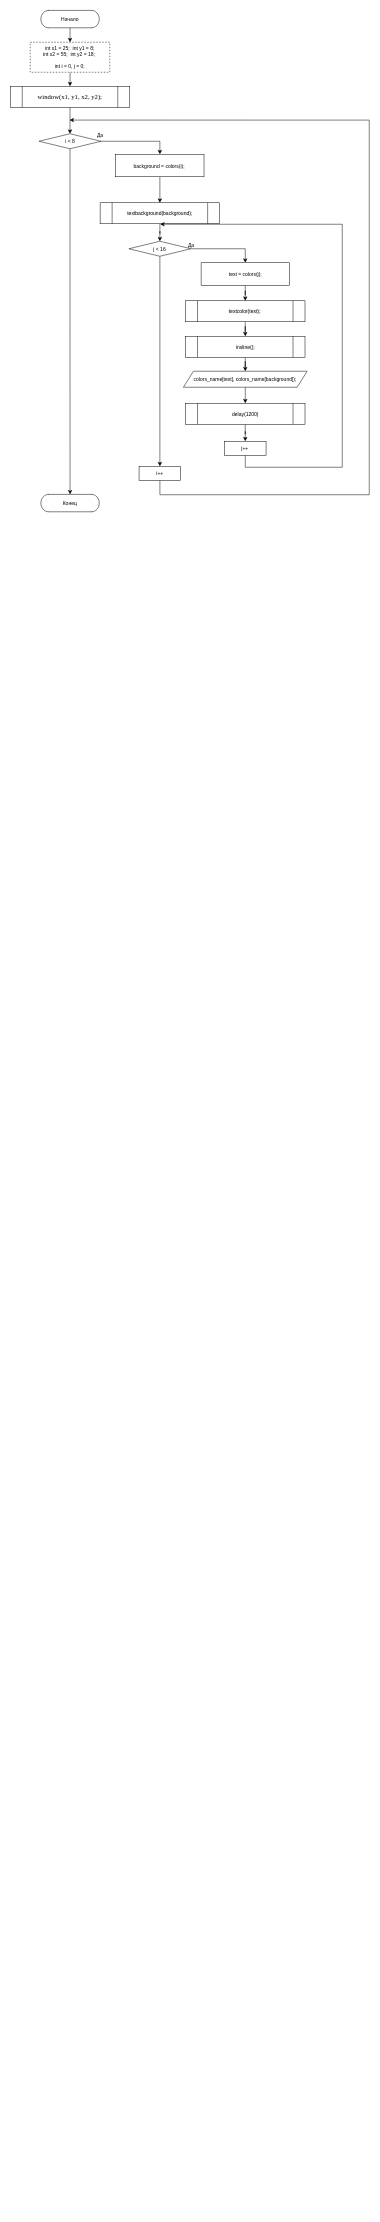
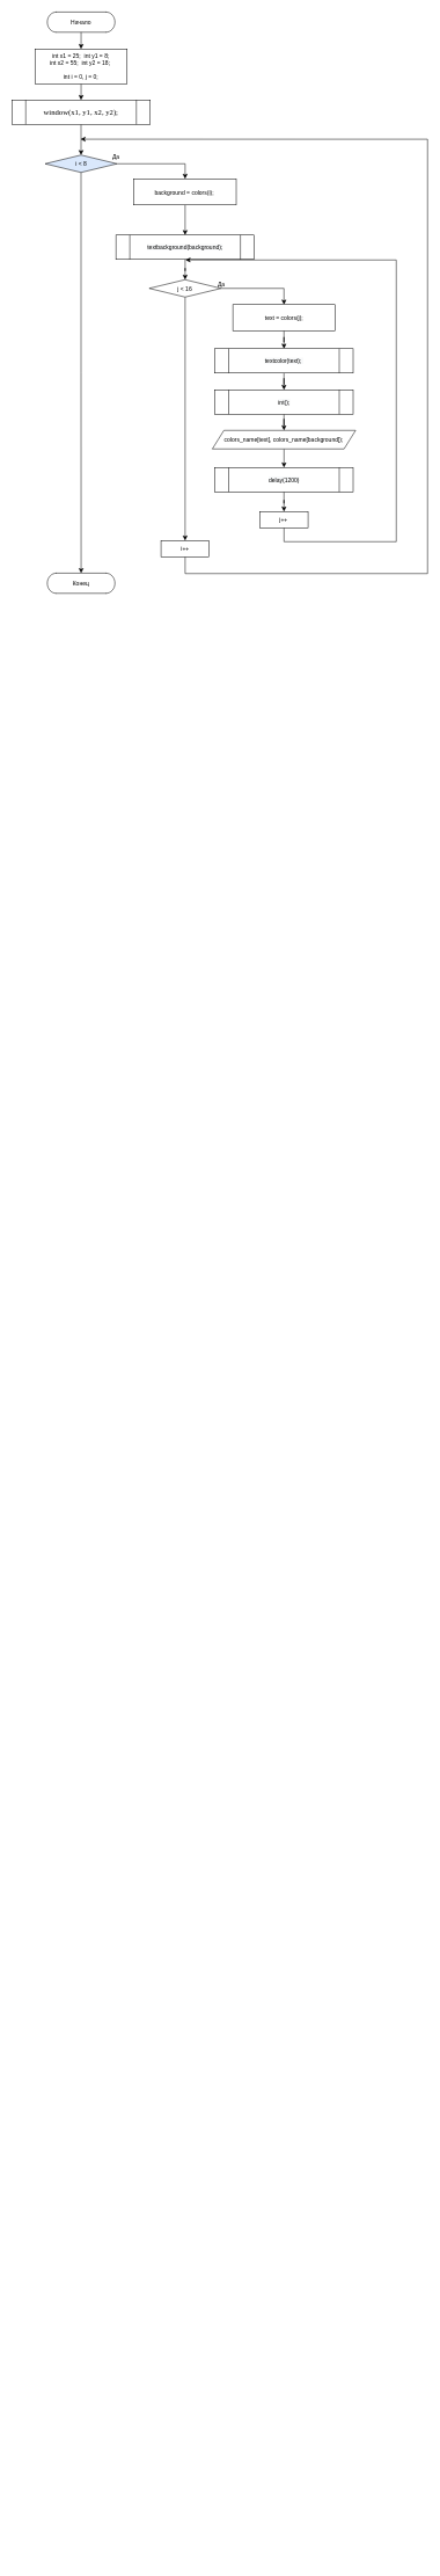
  <mxCell id="0" />
  <mxCell id="1" parent="0" />
  <mxCell id="2" style="edgeStyle=orthogonalEdgeStyle;rounded=0;sketch=0;orthogonalLoop=1;jettySize=auto;html=1;entryX=0.5;entryY=0;entryDx=0;entryDy=0;shadow=0;endArrow=none;" parent="1" edge="1"><mxGeometry relative="1" as="geometry"><mxPoint x="339" y="1794.38" as="sourcePoint" /></mxGeometry></mxCell>
  <mxCell id="3" style="edgeStyle=orthogonalEdgeStyle;rounded=0;orthogonalLoop=1;jettySize=auto;html=1;entryX=0.5;entryY=0;entryDx=0;entryDy=0;endArrow=none;endFill=0;" parent="1" edge="1"><mxGeometry relative="1" as="geometry"><mxPoint x="491.92" y="4422" as="sourcePoint" /></mxGeometry></mxCell>
  <mxCell id="4" value="Конец" style="group;fontSize=10;align=center;verticalAlign=middle;" parent="1" vertex="1" connectable="0"><mxGeometry x="80.94" y="988" width="117.11" height="35.38" as="geometry" /></mxCell>
  <mxCell id="5" value="" style="verticalLabelPosition=bottom;verticalAlign=middle;html=1;shape=mxgraph.basic.arc;startAngle=0;endAngle=0.5;shadow=0;gradientColor=none;fontSize=10;fontColor=#000000;align=center;" parent="4" vertex="1"><mxGeometry x="86.114" y="0.29" width="30.996" height="34.799" as="geometry" /></mxCell>
  <mxCell id="6" value="" style="shape=partialRectangle;whiteSpace=wrap;html=1;left=0;right=0;fillColor=none;shadow=0;fontSize=10;fontColor=#000000;align=center;verticalAlign=middle;" parent="4" vertex="1"><mxGeometry x="15.776" y="0.29" width="85.836" height="34.799" as="geometry" /></mxCell>
  <mxCell id="7" value="" style="verticalLabelPosition=bottom;verticalAlign=middle;html=1;shape=mxgraph.basic.arc;startAngle=0;endAngle=0.5;shadow=0;gradientColor=none;fontSize=10;fontColor=#000000;rotation=-179;align=center;" parent="4" vertex="1"><mxGeometry x="0.278" y="0.29" width="30.996" height="34.799" as="geometry" /></mxCell>
  <mxCell id="8" style="edgeStyle=orthogonalEdgeStyle;rounded=0;orthogonalLoop=1;jettySize=auto;html=1;entryX=0.5;entryY=0;entryDx=0;entryDy=0;" edge="1" parent="1" source="9" target="19"><mxGeometry relative="1" as="geometry" /></mxCell>
  <mxCell id="9" value="&lt;p class=&quot;MsoNormal&quot; style=&quot;background: white&quot;&gt;&lt;span lang=&quot;EN-US&quot; style=&quot;font-size: 10pt ; font-family: &amp;#34;consolas&amp;#34;&quot;&gt;window(x1, y1, x2, y2);&lt;/span&gt;&lt;/p&gt;" style="shape=process;whiteSpace=wrap;html=1;backgroundOutline=1;fontSize=10;" vertex="1" parent="1"><mxGeometry x="20" y="172" width="239" height="42" as="geometry" /></mxCell>
  <mxCell id="10" value="Начало" style="group;fontSize=10;align=center;verticalAlign=middle;" vertex="1" connectable="0" parent="1"><mxGeometry x="80.94" y="20" width="117.11" height="35.38" as="geometry" /></mxCell>
  <mxCell id="11" value="" style="verticalLabelPosition=bottom;verticalAlign=middle;html=1;shape=mxgraph.basic.arc;startAngle=0;endAngle=0.5;shadow=0;gradientColor=none;fontSize=10;fontColor=#000000;align=center;" vertex="1" parent="10"><mxGeometry x="86.114" y="0.29" width="30.996" height="34.799" as="geometry" /></mxCell>
  <mxCell id="12" value="" style="shape=partialRectangle;whiteSpace=wrap;html=1;left=0;right=0;fillColor=none;shadow=0;fontSize=10;fontColor=#000000;align=center;verticalAlign=middle;" vertex="1" parent="10"><mxGeometry x="15.776" y="0.29" width="85.836" height="34.799" as="geometry" /></mxCell>
  <mxCell id="13" value="" style="verticalLabelPosition=bottom;verticalAlign=middle;html=1;shape=mxgraph.basic.arc;startAngle=0;endAngle=0.5;shadow=0;gradientColor=none;fontSize=10;fontColor=#000000;rotation=-179;align=center;" vertex="1" parent="10"><mxGeometry x="0.278" y="0.29" width="30.996" height="34.799" as="geometry" /></mxCell>
  <mxCell id="14" style="edgeStyle=orthogonalEdgeStyle;rounded=0;orthogonalLoop=1;jettySize=auto;html=1;entryX=0.5;entryY=0;entryDx=0;entryDy=0;" edge="1" parent="1" source="15" target="9"><mxGeometry relative="1" as="geometry" /></mxCell>
- <mxCell id="15" value="int x1 = 25;&amp;nbsp; int y1 = 8; &lt;br&gt;int x2 = 55;&amp;nbsp; int y2 = 18;&amp;nbsp;&lt;br&gt;&lt;br&gt;int i = 0, j = 0;" style="rounded=0;whiteSpace=wrap;html=1;fontSize=10;align=center;verticalAlign=middle;dashed=1;" vertex="1" parent="1"><mxGeometry x="59.97" y="84" width="159.06" height="60" as="geometry" /></mxCell>
+ <mxCell id="15" value="int x1 = 25;&amp;nbsp; int y1 = 8; &lt;br&gt;int x2 = 55;&amp;nbsp; int y2 = 18;&amp;nbsp;&lt;br&gt;&lt;br&gt;int i = 0, j = 0;" style="rounded=0;whiteSpace=wrap;html=1;fontSize=10;align=center;verticalAlign=middle;" vertex="1" parent="1"><mxGeometry x="59.97" y="84" width="159.06" height="60" as="geometry" /></mxCell>
  <mxCell id="16" style="edgeStyle=orthogonalEdgeStyle;rounded=0;orthogonalLoop=1;jettySize=auto;html=1;entryX=0.5;entryY=0;entryDx=0;entryDy=0;" edge="1" parent="1" source="12" target="15"><mxGeometry relative="1" as="geometry" /></mxCell>
  <mxCell id="17" style="edgeStyle=orthogonalEdgeStyle;rounded=0;orthogonalLoop=1;jettySize=auto;html=1;entryX=0.5;entryY=0;entryDx=0;entryDy=0;" edge="1" parent="1" source="19" target="21"><mxGeometry relative="1" as="geometry" /></mxCell>
  <mxCell id="18" style="edgeStyle=orthogonalEdgeStyle;rounded=0;orthogonalLoop=1;jettySize=auto;html=1;entryX=0.5;entryY=0;entryDx=0;entryDy=0;" edge="1" parent="1" source="19" target="6"><mxGeometry relative="1" as="geometry" /></mxCell>
- <mxCell id="19" value="i &amp;lt; 8" style="rhombus;whiteSpace=wrap;html=1;fontSize=10;align=center;verticalAlign=middle;" vertex="1" parent="1"><mxGeometry x="77.5" y="267" width="124" height="30" as="geometry" /></mxCell>
+ <mxCell id="19" value="i &amp;lt; 8" style="rhombus;whiteSpace=wrap;html=1;fontSize=10;align=center;verticalAlign=middle;fillColor=#dae8fc;" vertex="1" parent="1"><mxGeometry x="77.5" y="267" width="124" height="30" as="geometry" /></mxCell>
  <mxCell id="20" style="edgeStyle=orthogonalEdgeStyle;rounded=0;orthogonalLoop=1;jettySize=auto;html=1;entryX=0.5;entryY=0;entryDx=0;entryDy=0;" edge="1" parent="1" source="21" target="32"><mxGeometry relative="1" as="geometry" /></mxCell>
  <mxCell id="21" value="background = colors(i);&amp;nbsp;" style="rounded=0;whiteSpace=wrap;html=1;fontSize=10;align=center;verticalAlign=middle;" vertex="1" parent="1"><mxGeometry x="230.97" y="308" width="176.56" height="45" as="geometry" /></mxCell>
  <mxCell id="22" style="edgeStyle=orthogonalEdgeStyle;rounded=0;orthogonalLoop=1;jettySize=auto;html=1;entryX=0.5;entryY=0;entryDx=0;entryDy=0;" edge="1" parent="1" source="24" target="26"><mxGeometry relative="1" as="geometry" /></mxCell>
  <mxCell id="23" style="edgeStyle=orthogonalEdgeStyle;rounded=0;orthogonalLoop=1;jettySize=auto;html=1;entryX=0.5;entryY=0;entryDx=0;entryDy=0;" edge="1" parent="1" source="24" target="42"><mxGeometry relative="1" as="geometry"><mxPoint x="319.25" y="928.833" as="targetPoint" /></mxGeometry></mxCell>
  <mxCell id="24" value="j &amp;lt; 16" style="rhombus;whiteSpace=wrap;html=1;fontSize=10;align=center;verticalAlign=middle;" vertex="1" parent="1"><mxGeometry x="257.25" y="482" width="124" height="30" as="geometry" /></mxCell>
  <mxCell id="25" style="edgeStyle=orthogonalEdgeStyle;rounded=0;orthogonalLoop=1;jettySize=auto;html=1;entryX=0.5;entryY=0;entryDx=0;entryDy=0;" edge="1" parent="1" source="26" target="34"><mxGeometry relative="1" as="geometry" /></mxCell>
  <mxCell id="26" value="text = colors(j);" style="rounded=0;whiteSpace=wrap;html=1;fontSize=10;align=center;verticalAlign=middle;" vertex="1" parent="1"><mxGeometry x="401.72" y="525" width="176.56" height="45" as="geometry" /></mxCell>
  <mxCell id="27" style="edgeStyle=orthogonalEdgeStyle;rounded=0;orthogonalLoop=1;jettySize=auto;html=1;entryX=0.5;entryY=0;entryDx=0;entryDy=0;" edge="1" parent="1" source="28" target="38"><mxGeometry relative="1" as="geometry" /></mxCell>
  <mxCell id="28" value="colors_name[text], colors_name[background]);" style="shape=parallelogram;perimeter=parallelogramPerimeter;whiteSpace=wrap;html=1;fixedSize=1;fontSize=10;align=center;verticalAlign=middle;" vertex="1" parent="1"><mxGeometry x="366.25" y="742" width="247.51" height="32" as="geometry" /></mxCell>
  <mxCell id="29" value="Да" style="text;html=1;strokeColor=none;fillColor=none;align=center;verticalAlign=middle;whiteSpace=wrap;rounded=0;fontSize=10;" vertex="1" parent="1"><mxGeometry x="180.22" y="260" width="40" height="17.49" as="geometry" /></mxCell>
  <mxCell id="30" value="Да" style="text;html=1;strokeColor=none;fillColor=none;align=center;verticalAlign=middle;whiteSpace=wrap;rounded=0;fontSize=10;" vertex="1" parent="1"><mxGeometry x="361.72" y="480" width="40" height="17.49" as="geometry" /></mxCell>
  <mxCell id="31" style="edgeStyle=orthogonalEdgeStyle;rounded=0;orthogonalLoop=1;jettySize=auto;html=1;entryX=0.5;entryY=0;entryDx=0;entryDy=0;" edge="1" parent="1" source="32" target="24"><mxGeometry relative="1" as="geometry" /></mxCell>
  <mxCell id="32" value="&lt;p class=&quot;MsoNormal&quot; style=&quot;background: white&quot;&gt;&lt;span style=&quot;background-color: rgb(248 , 249 , 250)&quot;&gt;textbackground(background);&lt;/span&gt;&lt;br&gt;&lt;/p&gt;" style="shape=process;whiteSpace=wrap;html=1;backgroundOutline=1;fontSize=10;" vertex="1" parent="1"><mxGeometry x="199.75" y="405" width="239" height="42" as="geometry" /></mxCell>
  <mxCell id="33" style="edgeStyle=orthogonalEdgeStyle;rounded=0;orthogonalLoop=1;jettySize=auto;html=1;entryX=0.5;entryY=0;entryDx=0;entryDy=0;" edge="1" parent="1" source="34" target="36"><mxGeometry relative="1" as="geometry" /></mxCell>
  <mxCell id="34" value="&lt;p class=&quot;MsoNormal&quot; style=&quot;background: white&quot;&gt;&lt;span style=&quot;background-color: rgb(248 , 249 , 250)&quot;&gt;textcolor(text);&amp;nbsp;&lt;/span&gt;&lt;br&gt;&lt;/p&gt;" style="shape=process;whiteSpace=wrap;html=1;backgroundOutline=1;fontSize=10;" vertex="1" parent="1"><mxGeometry x="370.5" y="601" width="239" height="42" as="geometry" /></mxCell>
  <mxCell id="35" style="edgeStyle=orthogonalEdgeStyle;rounded=0;orthogonalLoop=1;jettySize=auto;html=1;entryX=0.5;entryY=0;entryDx=0;entryDy=0;" edge="1" parent="1" source="36" target="28"><mxGeometry relative="1" as="geometry" /></mxCell>
- <mxCell id="36" value="&lt;p class=&quot;MsoNormal&quot; style=&quot;background: white&quot;&gt;&lt;span style=&quot;background-color: rgb(248 , 249 , 250)&quot;&gt;insline();&lt;/span&gt;&lt;br&gt;&lt;/p&gt;" style="shape=process;whiteSpace=wrap;html=1;backgroundOutline=1;fontSize=10;" vertex="1" parent="1"><mxGeometry x="370.5" y="672" width="239" height="42" as="geometry" /></mxCell>
+ <mxCell id="36" value="&lt;p class=&quot;MsoNormal&quot; style=&quot;background: white&quot;&gt;&lt;span style=&quot;background-color: rgb(248 , 249 , 250)&quot;&gt;int();&lt;/span&gt;&lt;br&gt;&lt;/p&gt;" style="shape=process;whiteSpace=wrap;html=1;backgroundOutline=1;fontSize=10;" vertex="1" parent="1"><mxGeometry x="370.5" y="672" width="239" height="42" as="geometry" /></mxCell>
  <mxCell id="37" style="edgeStyle=orthogonalEdgeStyle;rounded=0;orthogonalLoop=1;jettySize=auto;html=1;entryX=0.5;entryY=0;entryDx=0;entryDy=0;" edge="1" parent="1" source="38" target="40"><mxGeometry relative="1" as="geometry"><mxPoint x="490" y="876" as="targetPoint" /></mxGeometry></mxCell>
  <mxCell id="38" value="&lt;p class=&quot;MsoNormal&quot; style=&quot;background: white&quot;&gt;&lt;span style=&quot;background-color: rgb(248 , 249 , 250)&quot;&gt;delay(1200)&lt;/span&gt;&lt;br&gt;&lt;/p&gt;" style="shape=process;whiteSpace=wrap;html=1;backgroundOutline=1;fontSize=10;" vertex="1" parent="1"><mxGeometry x="370.5" y="806" width="239" height="42" as="geometry" /></mxCell>
  <mxCell id="39" style="edgeStyle=orthogonalEdgeStyle;rounded=0;orthogonalLoop=1;jettySize=auto;html=1;" edge="1" parent="1" source="40"><mxGeometry relative="1" as="geometry"><mxPoint x="319.97" y="448" as="targetPoint" /><Array as="points"><mxPoint x="489.97" y="934" /><mxPoint x="683.97" y="934" /><mxPoint x="683.97" y="448" /></Array></mxGeometry></mxCell>
  <mxCell id="40" value="j++" style="rounded=0;whiteSpace=wrap;html=1;fontSize=10;align=center;verticalAlign=middle;" vertex="1" parent="1"><mxGeometry x="448.38" y="882" width="83.25" height="28" as="geometry" /></mxCell>
  <mxCell id="41" style="edgeStyle=orthogonalEdgeStyle;rounded=0;orthogonalLoop=1;jettySize=auto;html=1;" edge="1" parent="1" source="42"><mxGeometry relative="1" as="geometry"><mxPoint x="138.637" y="239.667" as="targetPoint" /><Array as="points"><mxPoint x="318.97" y="989" /><mxPoint x="737.97" y="989" /><mxPoint x="737.97" y="240" /></Array></mxGeometry></mxCell>
  <mxCell id="42" value="i++" style="rounded=0;whiteSpace=wrap;html=1;fontSize=10;align=center;verticalAlign=middle;" vertex="1" parent="1"><mxGeometry x="277.63" y="932" width="83.25" height="28" as="geometry" /></mxCell>
